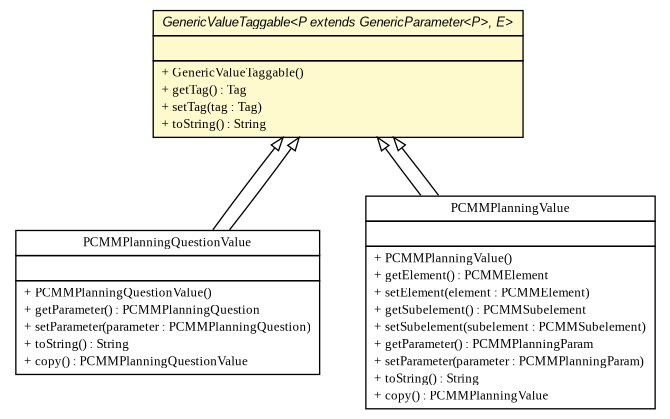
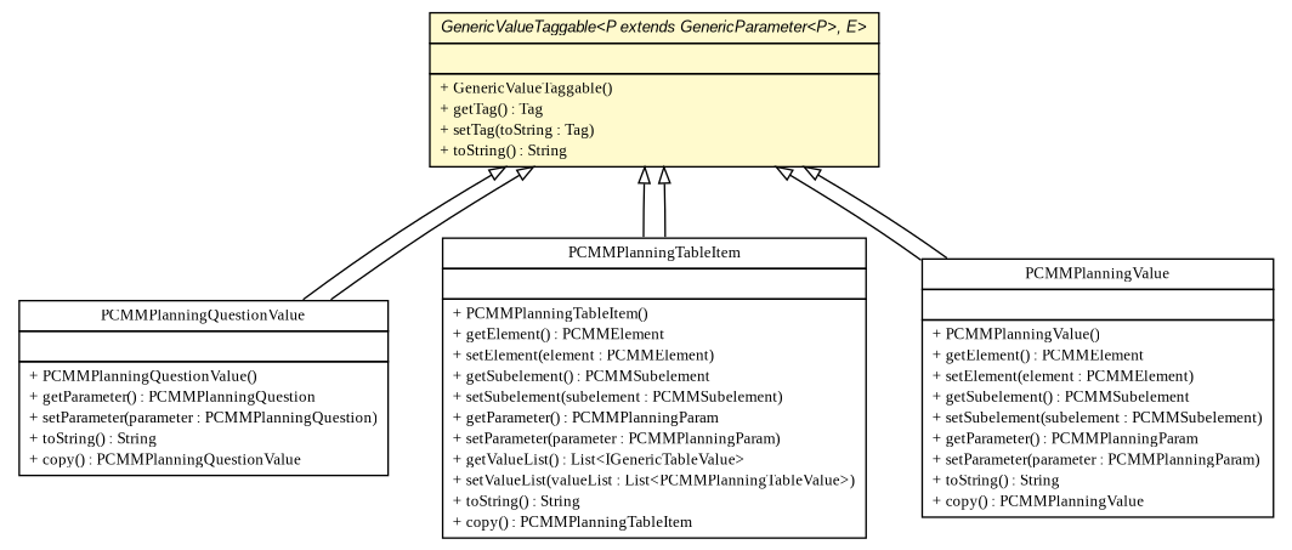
  digraph {
    fontname="Liberation Serif"
    nodesep=0.25
    ranksep=0.5
    node [fontcolor=black fontname="Liberation Serif" fontsize=10.0 shape=plaintext]
    edge [arrowtail=empty dir=back fontname="Liberation Serif" fontsize=10 headport=p labelfontname=arial labelfontsize=10 tailport=p]
-   n1 [label=<<table title="gov.sandia.cf.model.GenericValueTaggable" border="0" cellborder="1" cellspacing="0" cellpadding="2" port="p" bgcolor="lemonChiffon" href="./GenericValueTaggable.html"> 		<tr><td><table border="0" cellspacing="0" cellpadding="1"> <tr><td align="center" balign="center"><font face="arial italic"> GenericValueTaggable&lt;P extends GenericParameter&lt;P&gt;, E&gt; </font></td></tr> 		</table></td></tr> 		<tr><td><table border="0" cellspacing="0" cellpadding="1"> <tr><td align="left" balign="left">  </td></tr> 		</table></td></tr> 		<tr><td><table border="0" cellspacing="0" cellpadding="1"> <tr><td align="left" balign="left"> + GenericValueTaggable() </td></tr> <tr><td align="left" balign="left"> + getTag() : Tag </td></tr> <tr><td align="left" balign="left"> + setTag(tag : Tag) </td></tr> <tr><td align="left" balign="left"> + toString() : String </td></tr> 		</table></td></tr> 		</table>>]
+   n1 [label=<<table title="gov.sandia.cf.model.GenericValueTaggable" border="0" cellborder="1" cellspacing="0" cellpadding="2" port="p" bgcolor="lemonChiffon" href="./GenericValueTaggable.html"> 		<tr><td><table border="0" cellspacing="0" cellpadding="1"> <tr><td align="center" balign="center"><font face="arial italic"> GenericValueTaggable&lt;P extends GenericParameter&lt;P&gt;, E&gt; </font></td></tr> 		</table></td></tr> 		<tr><td><table border="0" cellspacing="0" cellpadding="1"> <tr><td align="left" balign="left">  </td></tr> 		</table></td></tr> 		<tr><td><table border="0" cellspacing="0" cellpadding="1"> <tr><td align="left" balign="left"> + GenericValueTaggable() </td></tr> <tr><td align="left" balign="left"> + getTag() : Tag </td></tr> <tr><td align="left" balign="left"> + setTag(toString : Tag) </td></tr> <tr><td align="left" balign="left"> + toString() : String </td></tr> 		</table></td></tr> 		</table>>]
    n2 [label=<<table title="gov.sandia.cf.model.PCMMPlanningQuestionValue" border="0" cellborder="1" cellspacing="0" cellpadding="2" port="p" href="./PCMMPlanningQuestionValue.html"> 		<tr><td><table border="0" cellspacing="0" cellpadding="1"> <tr><td align="center" balign="center"> PCMMPlanningQuestionValue </td></tr> 		</table></td></tr> 		<tr><td><table border="0" cellspacing="0" cellpadding="1"> <tr><td align="left" balign="left">  </td></tr> 		</table></td></tr> 		<tr><td><table border="0" cellspacing="0" cellpadding="1"> <tr><td align="left" balign="left"> + PCMMPlanningQuestionValue() </td></tr> <tr><td align="left" balign="left"> + getParameter() : PCMMPlanningQuestion </td></tr> <tr><td align="left" balign="left"> + setParameter(parameter : PCMMPlanningQuestion) </td></tr> <tr><td align="left" balign="left"> + toString() : String </td></tr> <tr><td align="left" balign="left"> + copy() : PCMMPlanningQuestionValue </td></tr> 		</table></td></tr> 		</table>>]
+   n3 [label=<<table title="gov.sandia.cf.model.PCMMPlanningTableItem" border="0" cellborder="1" cellspacing="0" cellpadding="2" port="p" href="./PCMMPlanningTableItem.html"> 		<tr><td><table border="0" cellspacing="0" cellpadding="1"> <tr><td align="center" balign="center"> PCMMPlanningTableItem </td></tr> 		</table></td></tr> 		<tr><td><table border="0" cellspacing="0" cellpadding="1"> <tr><td align="left" balign="left">  </td></tr> 		</table></td></tr> 		<tr><td><table border="0" cellspacing="0" cellpadding="1"> <tr><td align="left" balign="left"> + PCMMPlanningTableItem() </td></tr> <tr><td align="left" balign="left"> + getElement() : PCMMElement </td></tr> <tr><td align="left" balign="left"> + setElement(element : PCMMElement) </td></tr> <tr><td align="left" balign="left"> + getSubelement() : PCMMSubelement </td></tr> <tr><td align="left" balign="left"> + setSubelement(subelement : PCMMSubelement) </td></tr> <tr><td align="left" balign="left"> + getParameter() : PCMMPlanningParam </td></tr> <tr><td align="left" balign="left"> + setParameter(parameter : PCMMPlanningParam) </td></tr> <tr><td align="left" balign="left"> + getValueList() : List&lt;IGenericTableValue&gt; </td></tr> <tr><td align="left" balign="left"> + setValueList(valueList : List&lt;PCMMPlanningTableValue&gt;) </td></tr> <tr><td align="left" balign="left"> + toString() : String </td></tr> <tr><td align="left" balign="left"> + copy() : PCMMPlanningTableItem </td></tr> 		</table></td></tr> 		</table>>]
    n4 [label=<<table title="gov.sandia.cf.model.PCMMPlanningValue" border="0" cellborder="1" cellspacing="0" cellpadding="2" port="p" href="./PCMMPlanningValue.html"> 		<tr><td><table border="0" cellspacing="0" cellpadding="1"> <tr><td align="center" balign="center"> PCMMPlanningValue </td></tr> 		</table></td></tr> 		<tr><td><table border="0" cellspacing="0" cellpadding="1"> <tr><td align="left" balign="left">  </td></tr> 		</table></td></tr> 		<tr><td><table border="0" cellspacing="0" cellpadding="1"> <tr><td align="left" balign="left"> + PCMMPlanningValue() </td></tr> <tr><td align="left" balign="left"> + getElement() : PCMMElement </td></tr> <tr><td align="left" balign="left"> + setElement(element : PCMMElement) </td></tr> <tr><td align="left" balign="left"> + getSubelement() : PCMMSubelement </td></tr> <tr><td align="left" balign="left"> + setSubelement(subelement : PCMMSubelement) </td></tr> <tr><td align="left" balign="left"> + getParameter() : PCMMPlanningParam </td></tr> <tr><td align="left" balign="left"> + setParameter(parameter : PCMMPlanningParam) </td></tr> <tr><td align="left" balign="left"> + toString() : String </td></tr> <tr><td align="left" balign="left"> + copy() : PCMMPlanningValue </td></tr> 		</table></td></tr> 		</table>>]
    n1 -> n2
    n1 -> n2
+   n1 -> n3
+   n1 -> n3
    n1 -> n4
    n1 -> n4
  }
